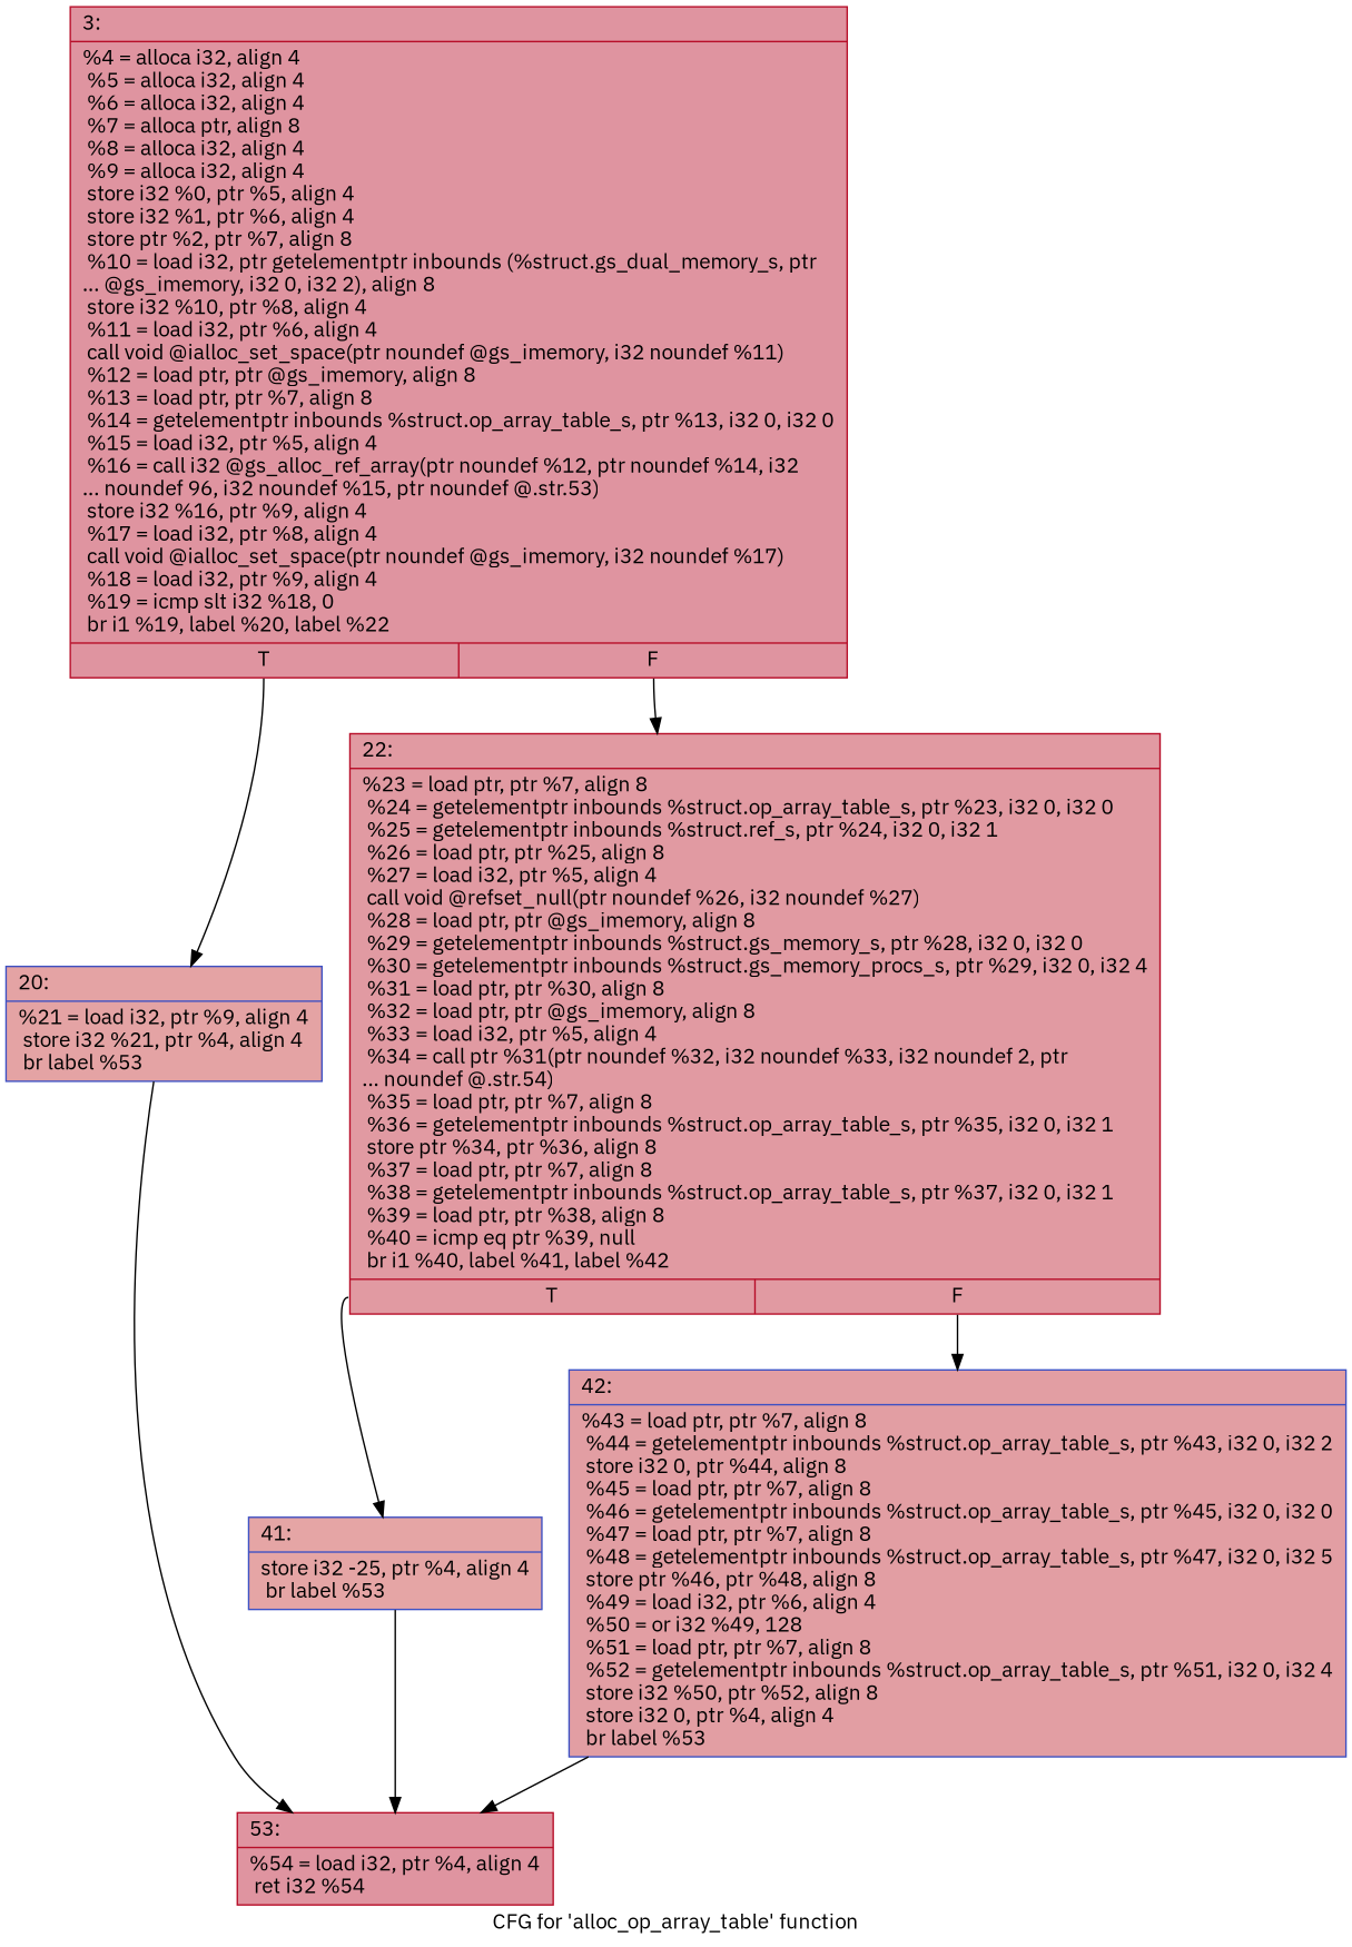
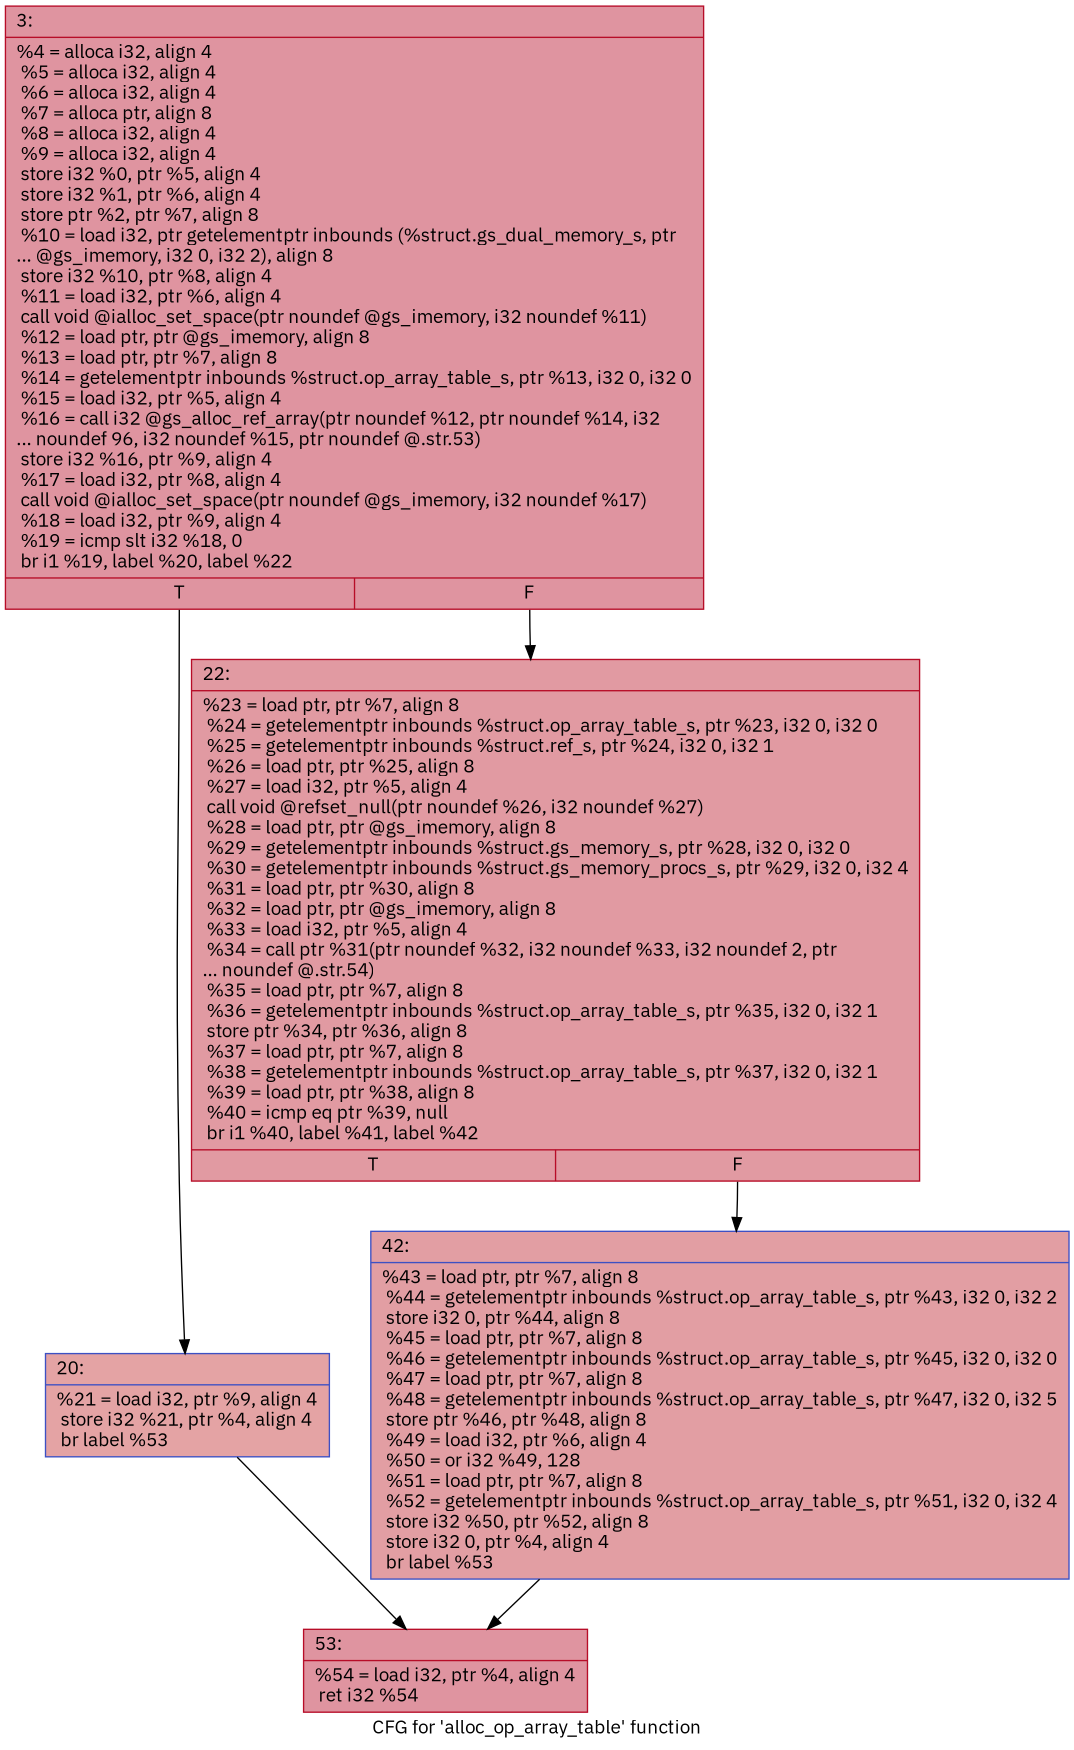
  digraph {
    label="CFG for 'alloc_op_array_table' function"
    fontname="IBM Plex Sans"
    node [color="#b70d28ff" fillcolor="#b70d2870" fontname="IBM Plex Sans" shape=record style=filled]
    edge [fontname="IBM Plex Sans"]
    n1 [label="{3:\l|  %4 = alloca i32, align 4\l  %5 = alloca i32, align 4\l  %6 = alloca i32, align 4\l  %7 = alloca ptr, align 8\l  %8 = alloca i32, align 4\l  %9 = alloca i32, align 4\l  store i32 %0, ptr %5, align 4\l  store i32 %1, ptr %6, align 4\l  store ptr %2, ptr %7, align 8\l  %10 = load i32, ptr getelementptr inbounds (%struct.gs_dual_memory_s, ptr\l... @gs_imemory, i32 0, i32 2), align 8\l  store i32 %10, ptr %8, align 4\l  %11 = load i32, ptr %6, align 4\l  call void @ialloc_set_space(ptr noundef @gs_imemory, i32 noundef %11)\l  %12 = load ptr, ptr @gs_imemory, align 8\l  %13 = load ptr, ptr %7, align 8\l  %14 = getelementptr inbounds %struct.op_array_table_s, ptr %13, i32 0, i32 0\l  %15 = load i32, ptr %5, align 4\l  %16 = call i32 @gs_alloc_ref_array(ptr noundef %12, ptr noundef %14, i32\l... noundef 96, i32 noundef %15, ptr noundef @.str.53)\l  store i32 %16, ptr %9, align 4\l  %17 = load i32, ptr %8, align 4\l  call void @ialloc_set_space(ptr noundef @gs_imemory, i32 noundef %17)\l  %18 = load i32, ptr %9, align 4\l  %19 = icmp slt i32 %18, 0\l  br i1 %19, label %20, label %22\l|{<s0>T|<s1>F}}"]
    n2 [color="#3d50c3ff" fillcolor="#c32e3170" label="{20:\l|  %21 = load i32, ptr %9, align 4\l  store i32 %21, ptr %4, align 4\l  br label %53\l}"]
    n3 [fillcolor="#bb1b2c70" label="{22:\l|  %23 = load ptr, ptr %7, align 8\l  %24 = getelementptr inbounds %struct.op_array_table_s, ptr %23, i32 0, i32 0\l  %25 = getelementptr inbounds %struct.ref_s, ptr %24, i32 0, i32 1\l  %26 = load ptr, ptr %25, align 8\l  %27 = load i32, ptr %5, align 4\l  call void @refset_null(ptr noundef %26, i32 noundef %27)\l  %28 = load ptr, ptr @gs_imemory, align 8\l  %29 = getelementptr inbounds %struct.gs_memory_s, ptr %28, i32 0, i32 0\l  %30 = getelementptr inbounds %struct.gs_memory_procs_s, ptr %29, i32 0, i32 4\l  %31 = load ptr, ptr %30, align 8\l  %32 = load ptr, ptr @gs_imemory, align 8\l  %33 = load i32, ptr %5, align 4\l  %34 = call ptr %31(ptr noundef %32, i32 noundef %33, i32 noundef 2, ptr\l... noundef @.str.54)\l  %35 = load ptr, ptr %7, align 8\l  %36 = getelementptr inbounds %struct.op_array_table_s, ptr %35, i32 0, i32 1\l  store ptr %34, ptr %36, align 8\l  %37 = load ptr, ptr %7, align 8\l  %38 = getelementptr inbounds %struct.op_array_table_s, ptr %37, i32 0, i32 1\l  %39 = load ptr, ptr %38, align 8\l  %40 = icmp eq ptr %39, null\l  br i1 %40, label %41, label %42\l|{<s0>T|<s1>F}}"]
    n4 [label="{53:\l|  %54 = load i32, ptr %4, align 4\l  ret i32 %54\l}"]
-   n5 [color="#3d50c3ff" fillcolor="#c5333470" label="{41:\l|  store i32 -25, ptr %4, align 4\l  br label %53\l}"]
    n6 [color="#3d50c3ff" fillcolor="#be242e70" label="{42:\l|  %43 = load ptr, ptr %7, align 8\l  %44 = getelementptr inbounds %struct.op_array_table_s, ptr %43, i32 0, i32 2\l  store i32 0, ptr %44, align 8\l  %45 = load ptr, ptr %7, align 8\l  %46 = getelementptr inbounds %struct.op_array_table_s, ptr %45, i32 0, i32 0\l  %47 = load ptr, ptr %7, align 8\l  %48 = getelementptr inbounds %struct.op_array_table_s, ptr %47, i32 0, i32 5\l  store ptr %46, ptr %48, align 8\l  %49 = load i32, ptr %6, align 4\l  %50 = or i32 %49, 128\l  %51 = load ptr, ptr %7, align 8\l  %52 = getelementptr inbounds %struct.op_array_table_s, ptr %51, i32 0, i32 4\l  store i32 %50, ptr %52, align 8\l  store i32 0, ptr %4, align 4\l  br label %53\l}"]
    n1 -> n2 [tailport=s0]
    n1 -> n3 [tailport=s1]
    n2 -> n4
-   n3 -> n5 [tailport=s0]
    n3 -> n6 [tailport=s1]
-   n5 -> n4
    n6 -> n4
  }
